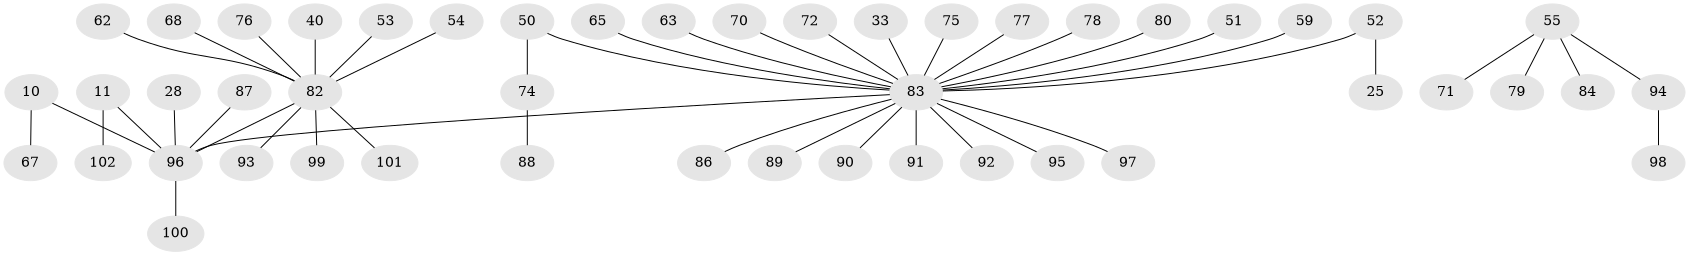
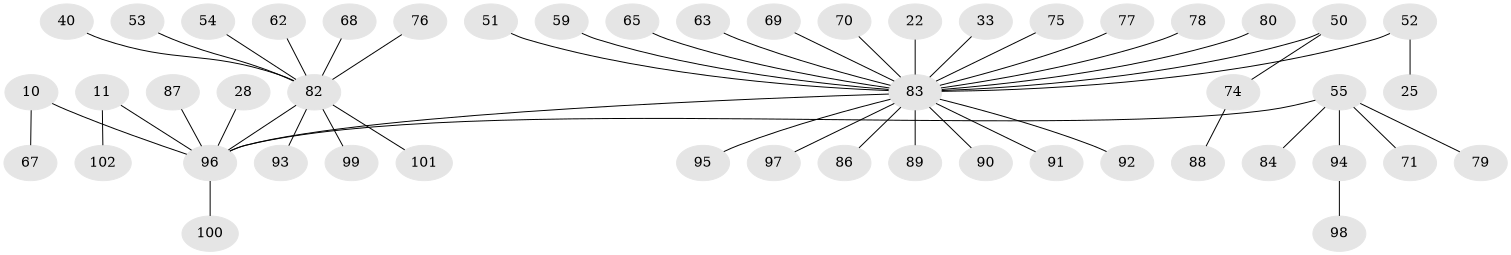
  graph {
    node [color=gray90 style=filled]
    10 [super="+7"]
    67
    96 [super="+6+48"]
    100
    11
    102
    28
    82 [super="+18+24+27+64+39+21+49+35"]
    93
    99
    101
    40
    50
    74
    83 [super="+56+57+65"]
    88
    86
    89
    90
    91
    92
    95
    97
    51
    52 [super="+41"]
    n26 [label=25]
    53
    54
    55 [super="+38"]
    71
    79
    84
    94
    98
    59
    n36 [label=65]
    62
    63
    68
+   69
    70
-   72
+   72 [label=22]
    n43 [label=33]
    75
    76
    77
    78
    80
    87
    10 -- 67
    10 -- 96
    96 -- 100
    11 -- 96
    11 -- 102
    28 -- 96
    82 -- 96
    82 -- 93
    82 -- 99
    82 -- 101
    40 -- 82
    50 -- 74
    50 -- 83
    74 -- 88
    83 -- 96
    83 -- 86
    83 -- 89
    83 -- 90
    83 -- 91
    83 -- 92
    83 -- 95
    83 -- 97
    51 -- 83
    52 -- 83
    52 -- n26
    53 -- 82
    54 -- 82
+   55 -- 96
    55 -- 71
    55 -- 79
    55 -- 84
    55 -- 94
    94 -- 98
    59 -- 83
    n36 -- 83
    62 -- 82
    63 -- 83
    68 -- 82
+   69 -- 83
    70 -- 83
    72 -- 83
    n43 -- 83
    75 -- 83
    76 -- 82
    77 -- 83
    78 -- 83
    80 -- 83
    87 -- 96
  }
